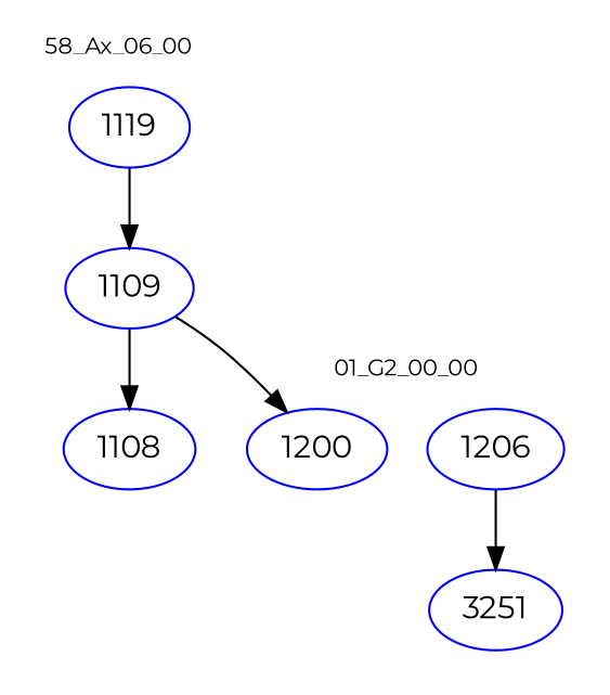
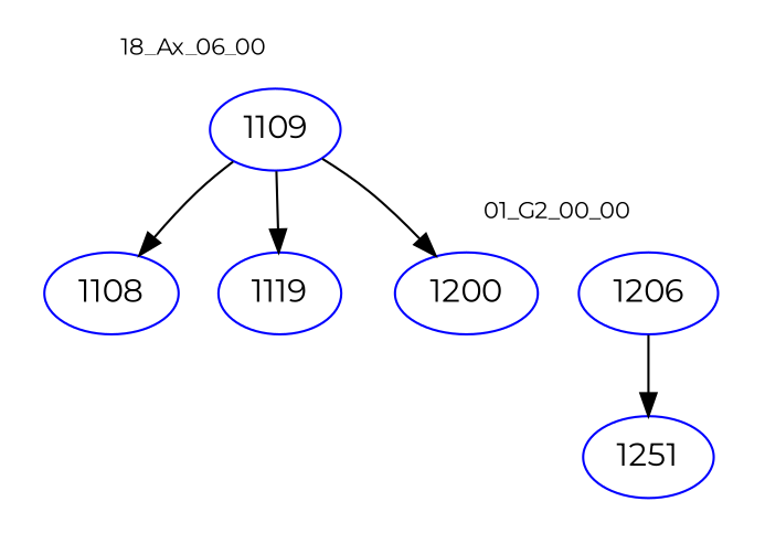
  digraph {
    fontname=Montserrat
    node [color=blue fontname=Montserrat]
    edge [color=black fontname=Montserrat]
    n1 [label=1109]
    n2 [label=1108]
    n3 [label=1119]
    n4 [label=1206]
    n5 [label=1200]
-   n6 [label=3251]
+   n6 [label=1251]
    subgraph cluster_1 {
      color=white
      fontsize=10
-     label="58_Ax_06_00"
+     label="18_Ax_06_00"
      n1
      n2
      n3
    }
    subgraph cluster_2 {
      color=white
      fontsize=10
      label="01_G2_00_00"
      n4
      n5
      n6
    }
    n1 -> n2
-   n3 -> n1
+   n1 -> n3
    n1 -> n5
    n4 -> n6
  }
